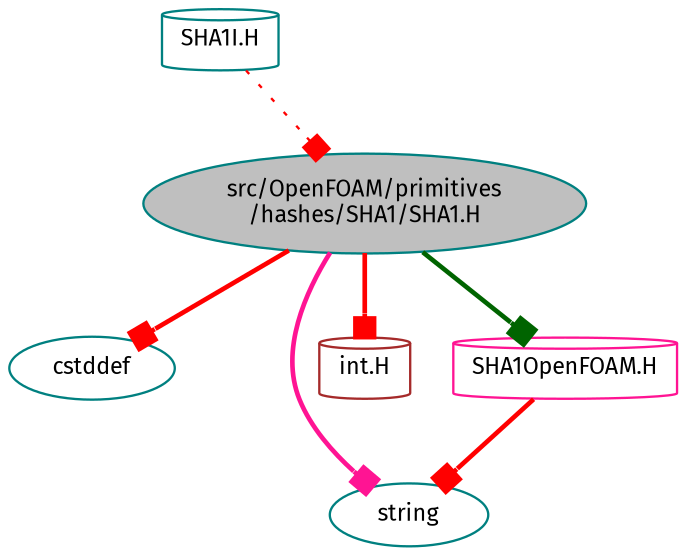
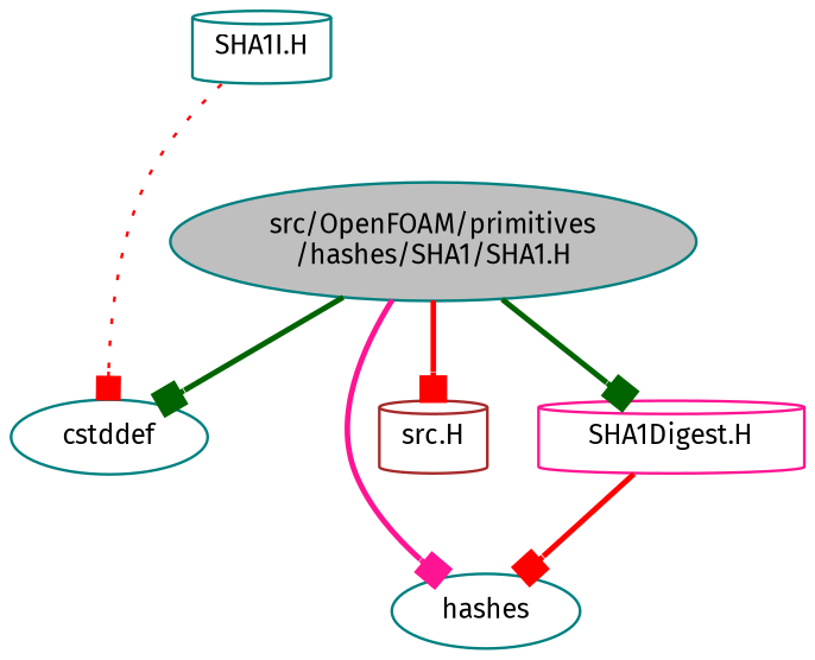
  digraph {
    fontname="Fira Sans"
    node [color=teal fontname="Fira Sans" fontsize=10 shape=ellipse]
    edge [arrowhead=box color=red fontname="Fira Sans" fontsize=10 labelfontname=FreeSans labelfontsize=10 style=bold]
    n1 [fillcolor=grey75 fontcolor=black height=0.2 label="src/OpenFOAM/primitives\l/hashes/SHA1/SHA1.H" style=filled width=0.4]
-   n2 [height=0.2 label=string width=0.4]
+   n2 [height=0.2 label=hashes width=0.4]
    n3 [height=0.2 label=cstddef width=0.4]
-   n4 [color=brown height=0.2 label="int.H" shape=cylinder width=0.4]
-   n5 [color=deeppink height=0.2 label="SHA1OpenFOAM.H" shape=cylinder width=0.4]
+   n4 [color=brown height=0.2 label="src.H" shape=cylinder width=0.4]
+   n5 [color=deeppink height=0.2 label="SHA1Digest.H" shape=cylinder width=0.4]
    n6 [height=0.2 label="SHA1I.H" shape=cylinder width=0.4]
    n1 -> n2 [color=deeppink]
-   n1 -> n3
+   n1 -> n3 [color=darkgreen]
    n1 -> n4
    n1 -> n5 [color=darkgreen]
    n5 -> n2
-   n6 -> n1 [style=dotted]
+   n6 -> n3 [style=dotted]
  }
